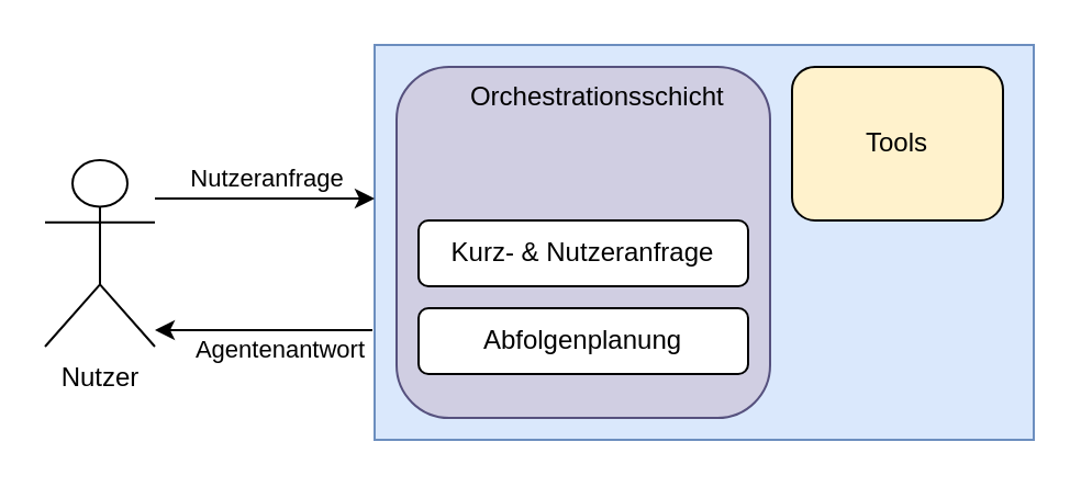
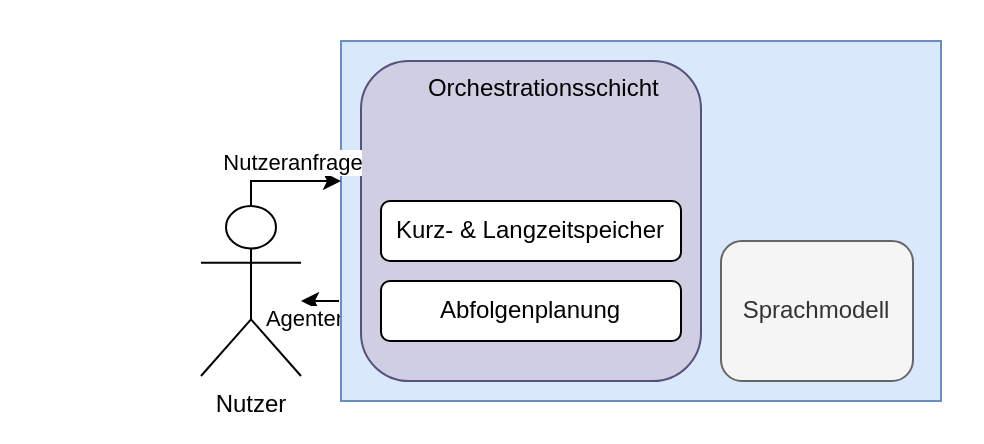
  <mxCell id="0" />
  <mxCell id="1" parent="0" />
- <mxCell id="2" value="Nutzer" style="shape=umlActor;verticalLabelPosition=bottom;verticalAlign=top;html=1;outlineConnect=0;" parent="1" vertex="1"><mxGeometry x="20" y="72.5" width="50" height="85" as="geometry" /></mxCell>
+ <mxCell id="2" value="Nutzer" style="shape=umlActor;verticalLabelPosition=bottom;verticalAlign=top;html=1;outlineConnect=0;" parent="1" vertex="1"><mxGeometry x="100" y="102.5" width="50" height="85" as="geometry" /></mxCell>
  <mxCell id="3" style="edgeStyle=orthogonalEdgeStyle;rounded=0;orthogonalLoop=1;jettySize=auto;html=1;" parent="1" target="2" edge="1"><mxGeometry relative="1" as="geometry"><mxPoint x="169" y="150" as="sourcePoint" /><Array as="points"><mxPoint x="169" y="150" /></Array></mxGeometry></mxCell>
  <mxCell id="4" value="Agentenantwort" style="edgeLabel;html=1;align=center;verticalAlign=middle;resizable=0;points=[];" parent="3" vertex="1" connectable="0"><mxGeometry x="0.111" y="-3" relative="1" as="geometry"><mxPoint x="12" y="11" as="offset" /></mxGeometry></mxCell>
  <mxCell id="5" value="" style="rounded=0;whiteSpace=wrap;html=1;fillColor=#dae8fc;strokeColor=#6c8ebf;" parent="1" vertex="1"><mxGeometry x="170" y="20" width="300" height="180" as="geometry" /></mxCell>
- <mxCell id="6" value="Tools" style="rounded=1;whiteSpace=wrap;html=1;fillColor=#fff2cc;strokeColor=#000000;" parent="1" vertex="1"><mxGeometry x="360" y="30" width="96" height="70" as="geometry" /></mxCell>
+ <mxCell id="7" value="Sprachmodell" style="rounded=1;whiteSpace=wrap;html=1;fillColor=#f5f5f5;fontColor=#333333;strokeColor=#666666;" parent="1" vertex="1"><mxGeometry x="360" y="120" width="96" height="70" as="geometry" /></mxCell>
  <mxCell id="8" value="&amp;nbsp;&amp;nbsp;&amp;nbsp; Orchestrationsschicht" style="rounded=1;whiteSpace=wrap;html=1;fillColor=#d0cee2;strokeColor=#56517e;verticalAlign=top;align=center;" parent="1" vertex="1"><mxGeometry x="180" y="30" width="170" height="160" as="geometry" /></mxCell>
- <mxCell id="9" value="Kurz- &amp;amp; Nutzeranfrage" style="rounded=1;whiteSpace=wrap;html=1;" parent="1" vertex="1"><mxGeometry x="190" y="100" width="150" height="30" as="geometry" /></mxCell>
+ <mxCell id="9" value="Kurz- &amp;amp; Langzeitspeicher" style="rounded=1;whiteSpace=wrap;html=1;" parent="1" vertex="1"><mxGeometry x="190" y="100" width="150" height="30" as="geometry" /></mxCell>
  <mxCell id="10" value="Abfolgenplanung" style="rounded=1;whiteSpace=wrap;html=1;" parent="1" vertex="1"><mxGeometry x="190" y="140" width="150" height="30" as="geometry" /></mxCell>
  <mxCell id="11" style="edgeStyle=orthogonalEdgeStyle;rounded=0;orthogonalLoop=1;jettySize=auto;html=1;" parent="1" source="2" edge="1"><mxGeometry relative="1" as="geometry"><mxPoint x="170" y="90" as="targetPoint" /><Array as="points"><mxPoint x="170" y="90" /></Array></mxGeometry></mxCell>
  <mxCell id="12" value="Nutzeranfrage" style="edgeLabel;html=1;align=center;verticalAlign=middle;resizable=0;points=[];" parent="11" vertex="1" connectable="0"><mxGeometry x="-0.224" y="2" relative="1" as="geometry"><mxPoint x="11" y="-8" as="offset" /></mxGeometry></mxCell>
